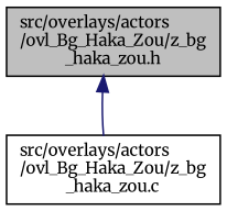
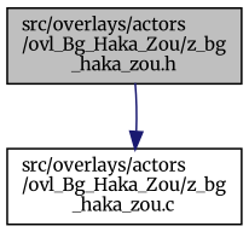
  digraph {
    fontname=Merriweather
    node [color=black fontname=Merriweather fontsize=10 shape=record style=filled]
    n1 [fillcolor=grey75 fontcolor=black height=0.2 label="src/overlays/actors\l/ovl_Bg_Haka_Zou/z_bg\l_haka_zou.h" width=0.4]
    n2 [fillcolor=white height=0.2 label="src/overlays/actors\l/ovl_Bg_Haka_Zou/z_bg\l_haka_zou.c" width=0.4]
-   n1 -> n2 [color=midnightblue dir=back fontname=Merriweather fontsize=10 labelfontname=Helvetica labelfontsize=10 style=solid]
+   n2 -> n1 [color=midnightblue dir=back fontname=Merriweather fontsize=10 labelfontname=Helvetica labelfontsize=10 style=solid]
  }
